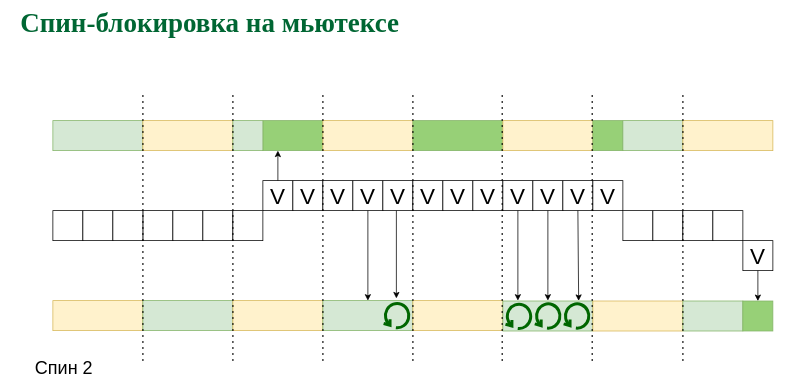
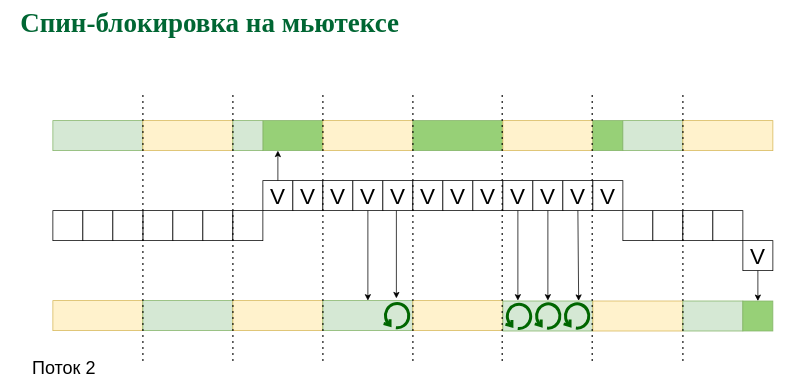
  <mxCell id="0" />
  <mxCell id="1" parent="0" />
  <mxCell id="2" value="" style="rounded=0;whiteSpace=wrap;html=1;fillColor=#d5e8d4;strokeColor=#82b366;" parent="1" vertex="1"><mxGeometry x="70" y="160" width="120" height="40" as="geometry" /></mxCell>
  <mxCell id="3" value="" style="rounded=0;whiteSpace=wrap;html=1;fillColor=#fff2cc;strokeColor=#d6b656;" parent="1" vertex="1"><mxGeometry x="190" y="160" width="120" height="40" as="geometry" /></mxCell>
  <mxCell id="4" value="" style="rounded=0;whiteSpace=wrap;html=1;fillColor=#fff2cc;strokeColor=#d6b656;" parent="1" vertex="1"><mxGeometry x="70" y="400" width="120" height="40" as="geometry" /></mxCell>
  <mxCell id="5" value="" style="rounded=0;whiteSpace=wrap;html=1;fillColor=#d5e8d4;strokeColor=#82b366;" parent="1" vertex="1"><mxGeometry x="190" y="400" width="120" height="40" as="geometry" /></mxCell>
  <mxCell id="6" value="" style="rounded=0;whiteSpace=wrap;html=1;strokeColor=#82b366;fillColor=#97D077;" parent="1" vertex="1"><mxGeometry x="350" y="160" width="80" height="40" as="geometry" /></mxCell>
  <mxCell id="7" value="" style="rounded=0;whiteSpace=wrap;html=1;fillColor=#d5e8d4;strokeColor=#82b366;" parent="1" vertex="1"><mxGeometry x="310" y="160" width="40" height="40" as="geometry" /></mxCell>
  <mxCell id="8" value="&lt;font style=&quot;font-size: 30px&quot;&gt;V&lt;/font&gt;" style="whiteSpace=wrap;html=1;aspect=fixed;" parent="1" vertex="1"><mxGeometry x="350" y="240" width="40" height="40" as="geometry" /></mxCell>
  <mxCell id="9" value="" style="whiteSpace=wrap;html=1;aspect=fixed;" parent="1" vertex="1"><mxGeometry x="70" y="280" width="40" height="40" as="geometry" /></mxCell>
  <mxCell id="10" value="&lt;font style=&quot;font-size: 30px&quot;&gt;V&lt;/font&gt;" style="whiteSpace=wrap;html=1;aspect=fixed;" parent="1" vertex="1"><mxGeometry x="390" y="240" width="40" height="40" as="geometry" /></mxCell>
  <mxCell id="11" value="" style="rounded=0;whiteSpace=wrap;html=1;fillColor=#fff2cc;strokeColor=#d6b656;" parent="1" vertex="1"><mxGeometry x="310" y="400" width="120" height="40" as="geometry" /></mxCell>
  <mxCell id="12" value="" style="whiteSpace=wrap;html=1;aspect=fixed;" parent="1" vertex="1"><mxGeometry x="110" y="280" width="40" height="40" as="geometry" /></mxCell>
  <mxCell id="13" value="" style="whiteSpace=wrap;html=1;aspect=fixed;" parent="1" vertex="1"><mxGeometry x="190" y="280" width="40" height="40" as="geometry" /></mxCell>
  <mxCell id="14" value="" style="whiteSpace=wrap;html=1;aspect=fixed;" parent="1" vertex="1"><mxGeometry x="150" y="280" width="40" height="40" as="geometry" /></mxCell>
  <mxCell id="15" value="" style="whiteSpace=wrap;html=1;aspect=fixed;" parent="1" vertex="1"><mxGeometry x="230" y="280" width="40" height="40" as="geometry" /></mxCell>
  <mxCell id="16" value="" style="whiteSpace=wrap;html=1;aspect=fixed;" parent="1" vertex="1"><mxGeometry x="270" y="280" width="40" height="40" as="geometry" /></mxCell>
  <mxCell id="17" value="" style="whiteSpace=wrap;html=1;aspect=fixed;" parent="1" vertex="1"><mxGeometry x="310" y="280" width="40" height="40" as="geometry" /></mxCell>
  <mxCell id="18" value="" style="rounded=0;whiteSpace=wrap;html=1;fillColor=#d5e8d4;strokeColor=#82b366;" parent="1" vertex="1"><mxGeometry x="430" y="400" width="120" height="40" as="geometry" /></mxCell>
  <mxCell id="19" value="" style="rounded=0;whiteSpace=wrap;html=1;fillColor=#fff2cc;strokeColor=#d6b656;" parent="1" vertex="1"><mxGeometry x="430" y="160" width="120" height="40" as="geometry" /></mxCell>
  <mxCell id="20" value="&lt;font style=&quot;font-size: 30px&quot;&gt;V&lt;/font&gt;" style="whiteSpace=wrap;html=1;aspect=fixed;" parent="1" vertex="1"><mxGeometry x="430" y="240" width="40" height="40" as="geometry" /></mxCell>
  <mxCell id="21" value="&lt;font style=&quot;font-size: 30px&quot;&gt;V&lt;/font&gt;" style="whiteSpace=wrap;html=1;aspect=fixed;" parent="1" vertex="1"><mxGeometry x="470" y="240" width="40" height="40" as="geometry" /></mxCell>
  <mxCell id="22" value="&lt;font style=&quot;font-size: 30px&quot;&gt;V&lt;/font&gt;" style="whiteSpace=wrap;html=1;aspect=fixed;" parent="1" vertex="1"><mxGeometry x="510" y="240" width="40" height="40" as="geometry" /></mxCell>
  <mxCell id="23" value="&lt;font style=&quot;font-size: 30px&quot;&gt;V&lt;/font&gt;" style="whiteSpace=wrap;html=1;aspect=fixed;" parent="1" vertex="1"><mxGeometry x="550" y="240" width="40" height="40" as="geometry" /></mxCell>
  <mxCell id="24" value="" style="rounded=0;whiteSpace=wrap;html=1;strokeColor=#82b366;fillColor=#97D077;" parent="1" vertex="1"><mxGeometry x="550" y="160" width="120" height="40" as="geometry" /></mxCell>
  <mxCell id="25" value="" style="shape=mxgraph.bpmn.loop;html=1;outlineConnect=0;fillColor=#97D077;aspect=fixed;strokeWidth=4;strokeColor=#006600;" parent="1" vertex="1"><mxGeometry x="511" y="402" width="35" height="35" as="geometry" /></mxCell>
  <mxCell id="26" value="" style="rounded=0;whiteSpace=wrap;html=1;fillColor=#fff2cc;strokeColor=#d6b656;" parent="1" vertex="1"><mxGeometry x="550" y="400" width="120" height="40" as="geometry" /></mxCell>
  <mxCell id="27" value="&lt;font style=&quot;font-size: 30px&quot;&gt;V&lt;/font&gt;" style="whiteSpace=wrap;html=1;aspect=fixed;" parent="1" vertex="1"><mxGeometry x="590" y="240" width="40" height="40" as="geometry" /></mxCell>
  <mxCell id="28" value="&lt;font style=&quot;font-size: 30px&quot;&gt;V&lt;/font&gt;" style="whiteSpace=wrap;html=1;aspect=fixed;" parent="1" vertex="1"><mxGeometry x="630" y="240" width="40" height="40" as="geometry" /></mxCell>
  <mxCell id="29" value="" style="rounded=0;whiteSpace=wrap;html=1;fillColor=#d5e8d4;strokeColor=#82b366;" parent="1" vertex="1"><mxGeometry x="670" y="400.5" width="120" height="40" as="geometry" /></mxCell>
  <mxCell id="30" value="" style="shape=mxgraph.bpmn.loop;html=1;outlineConnect=0;fillColor=#97D077;aspect=fixed;strokeWidth=4;strokeColor=#006600;" parent="1" vertex="1"><mxGeometry x="712.5" y="402.5" width="35" height="35" as="geometry" /></mxCell>
  <mxCell id="31" value="" style="shape=mxgraph.bpmn.loop;html=1;outlineConnect=0;fillColor=#97D077;aspect=fixed;strokeWidth=4;strokeColor=#006600;" parent="1" vertex="1"><mxGeometry x="751" y="402.5" width="35" height="35" as="geometry" /></mxCell>
  <mxCell id="32" value="" style="shape=mxgraph.bpmn.loop;html=1;outlineConnect=0;fillColor=#97D077;aspect=fixed;strokeWidth=4;strokeColor=#006600;" parent="1" vertex="1"><mxGeometry x="673.5" y="403" width="35" height="35" as="geometry" /></mxCell>
  <mxCell id="33" value="" style="rounded=0;whiteSpace=wrap;html=1;fillColor=#fff2cc;strokeColor=#d6b656;" parent="1" vertex="1"><mxGeometry x="670" y="160" width="120" height="40" as="geometry" /></mxCell>
  <mxCell id="34" value="&lt;font style=&quot;font-size: 30px&quot;&gt;V&lt;/font&gt;" style="whiteSpace=wrap;html=1;aspect=fixed;" parent="1" vertex="1"><mxGeometry x="670" y="240" width="40" height="40" as="geometry" /></mxCell>
  <mxCell id="35" value="&lt;font style=&quot;font-size: 30px&quot;&gt;V&lt;/font&gt;" style="whiteSpace=wrap;html=1;aspect=fixed;" parent="1" vertex="1"><mxGeometry x="710" y="240" width="40" height="40" as="geometry" /></mxCell>
  <mxCell id="36" value="&lt;font style=&quot;font-size: 30px&quot;&gt;V&lt;/font&gt;" style="whiteSpace=wrap;html=1;aspect=fixed;" parent="1" vertex="1"><mxGeometry x="750" y="240" width="40" height="40" as="geometry" /></mxCell>
  <mxCell id="37" value="&lt;font style=&quot;font-size: 30px&quot;&gt;V&lt;/font&gt;" style="whiteSpace=wrap;html=1;aspect=fixed;" parent="1" vertex="1"><mxGeometry x="790" y="240" width="40" height="40" as="geometry" /></mxCell>
  <mxCell id="38" value="" style="rounded=0;whiteSpace=wrap;html=1;strokeColor=#82b366;fillColor=#97D077;" parent="1" vertex="1"><mxGeometry x="790" y="160" width="40" height="40" as="geometry" /></mxCell>
  <mxCell id="39" value="" style="whiteSpace=wrap;html=1;aspect=fixed;" parent="1" vertex="1"><mxGeometry x="830" y="280" width="40" height="40" as="geometry" /></mxCell>
  <mxCell id="40" value="" style="whiteSpace=wrap;html=1;aspect=fixed;" parent="1" vertex="1"><mxGeometry x="870" y="280" width="40" height="40" as="geometry" /></mxCell>
  <mxCell id="41" value="" style="rounded=0;whiteSpace=wrap;html=1;strokeColor=#82b366;fillColor=#d5e8d4;" parent="1" vertex="1"><mxGeometry x="830" y="160" width="80" height="40" as="geometry" /></mxCell>
  <mxCell id="42" value="" style="rounded=0;whiteSpace=wrap;html=1;fillColor=#fff2cc;strokeColor=#d6b656;" parent="1" vertex="1"><mxGeometry x="790" y="400.5" width="120" height="40" as="geometry" /></mxCell>
  <mxCell id="43" value="" style="rounded=0;whiteSpace=wrap;html=1;strokeColor=#82b366;fillColor=#d5e8d4;" parent="1" vertex="1"><mxGeometry x="910" y="400.5" width="80" height="40" as="geometry" /></mxCell>
  <mxCell id="44" value="" style="rounded=0;whiteSpace=wrap;html=1;strokeColor=#82b366;fillColor=#97D077;" parent="1" vertex="1"><mxGeometry x="990" y="400.5" width="40" height="40" as="geometry" /></mxCell>
  <mxCell id="45" value="" style="whiteSpace=wrap;html=1;aspect=fixed;" parent="1" vertex="1"><mxGeometry x="910" y="280" width="40" height="40" as="geometry" /></mxCell>
  <mxCell id="46" value="" style="whiteSpace=wrap;html=1;aspect=fixed;" parent="1" vertex="1"><mxGeometry x="950" y="280" width="40" height="40" as="geometry" /></mxCell>
  <mxCell id="47" value="&lt;font style=&quot;font-size: 30px&quot;&gt;V&lt;/font&gt;" style="whiteSpace=wrap;html=1;aspect=fixed;" parent="1" vertex="1"><mxGeometry x="990" y="320" width="40" height="40" as="geometry" /></mxCell>
  <mxCell id="48" value="" style="rounded=0;whiteSpace=wrap;html=1;fillColor=#fff2cc;strokeColor=#d6b656;" parent="1" vertex="1"><mxGeometry x="910" y="160" width="120" height="40" as="geometry" /></mxCell>
  <mxCell id="49" value="" style="endArrow=classic;html=1;entryX=0.25;entryY=1;entryDx=0;entryDy=0;exitX=0.5;exitY=0;exitDx=0;exitDy=0;" parent="1" source="8" target="6" edge="1"><mxGeometry width="50" height="50" relative="1" as="geometry"><mxPoint x="390" y="330" as="sourcePoint" /><mxPoint x="250" y="580" as="targetPoint" /></mxGeometry></mxCell>
  <mxCell id="50" value="" style="endArrow=classic;html=1;exitX=0.5;exitY=1;exitDx=0;exitDy=0;entryX=0.5;entryY=0;entryDx=0;entryDy=0;" edge="1" parent="1" source="21" target="18"><mxGeometry width="50" height="50" relative="1" as="geometry"><mxPoint x="490" y="398" as="sourcePoint" /><mxPoint x="450" y="370" as="targetPoint" /></mxGeometry></mxCell>
  <mxCell id="51" value="" style="endArrow=classic;html=1;exitX=0.5;exitY=1;exitDx=0;exitDy=0;" edge="1" parent="1" source="34"><mxGeometry width="50" height="50" relative="1" as="geometry"><mxPoint x="690" y="400" as="sourcePoint" /><mxPoint x="690" y="400" as="targetPoint" /></mxGeometry></mxCell>
  <mxCell id="52" value="" style="endArrow=classic;html=1;" edge="1" parent="1"><mxGeometry width="50" height="50" relative="1" as="geometry"><mxPoint x="528" y="280" as="sourcePoint" /><mxPoint x="528" y="397" as="targetPoint" /></mxGeometry></mxCell>
  <mxCell id="53" value="" style="endArrow=none;dashed=1;html=1;dashPattern=1 3;strokeWidth=2;" edge="1" parent="1"><mxGeometry width="50" height="50" relative="1" as="geometry"><mxPoint x="190" y="480" as="sourcePoint" /><mxPoint x="190" y="120" as="targetPoint" /></mxGeometry></mxCell>
  <mxCell id="54" value="" style="endArrow=none;dashed=1;html=1;dashPattern=1 3;strokeWidth=2;" edge="1" parent="1"><mxGeometry width="50" height="50" relative="1" as="geometry"><mxPoint x="310" y="480" as="sourcePoint" /><mxPoint x="310" y="120" as="targetPoint" /></mxGeometry></mxCell>
  <mxCell id="55" value="" style="endArrow=none;dashed=1;html=1;dashPattern=1 3;strokeWidth=2;" edge="1" parent="1"><mxGeometry width="50" height="50" relative="1" as="geometry"><mxPoint x="430" y="480" as="sourcePoint" /><mxPoint x="430" y="120" as="targetPoint" /></mxGeometry></mxCell>
  <mxCell id="56" value="" style="endArrow=none;dashed=1;html=1;dashPattern=1 3;strokeWidth=2;" edge="1" parent="1"><mxGeometry width="50" height="50" relative="1" as="geometry"><mxPoint x="550" y="480" as="sourcePoint" /><mxPoint x="550" y="120" as="targetPoint" /></mxGeometry></mxCell>
  <mxCell id="57" value="" style="endArrow=none;dashed=1;html=1;dashPattern=1 3;strokeWidth=2;" edge="1" parent="1"><mxGeometry width="50" height="50" relative="1" as="geometry"><mxPoint x="669.17" y="480" as="sourcePoint" /><mxPoint x="669.17" y="120" as="targetPoint" /></mxGeometry></mxCell>
  <mxCell id="58" value="" style="endArrow=none;dashed=1;html=1;dashPattern=1 3;strokeWidth=2;" edge="1" parent="1"><mxGeometry width="50" height="50" relative="1" as="geometry"><mxPoint x="789.17" y="480" as="sourcePoint" /><mxPoint x="789.17" y="120" as="targetPoint" /></mxGeometry></mxCell>
  <mxCell id="59" value="" style="endArrow=none;dashed=1;html=1;dashPattern=1 3;strokeWidth=2;" edge="1" parent="1"><mxGeometry width="50" height="50" relative="1" as="geometry"><mxPoint x="910" y="480" as="sourcePoint" /><mxPoint x="910" y="120" as="targetPoint" /></mxGeometry></mxCell>
- <mxCell id="60" value="&lt;font style=&quot;font-size: 24px&quot;&gt;Спин 2&lt;/font&gt;" style="text;html=1;strokeColor=none;fillColor=none;align=center;verticalAlign=middle;whiteSpace=wrap;rounded=0;" vertex="1" parent="1"><mxGeometry x="20" y="480" width="130" height="20" as="geometry" /></mxCell>
+ <mxCell id="60" value="&lt;font style=&quot;font-size: 24px&quot;&gt;Поток 2&lt;/font&gt;" style="text;html=1;strokeColor=none;fillColor=none;align=center;verticalAlign=middle;whiteSpace=wrap;rounded=0;" vertex="1" parent="1"><mxGeometry x="20" y="480" width="130" height="20" as="geometry" /></mxCell>
  <mxCell id="61" value="&lt;font face=&quot;Garamond&quot; color=&quot;#006633&quot; size=&quot;1&quot;&gt;&lt;b style=&quot;font-size: 36px&quot;&gt;Спин-блокировка на мьютексе&lt;/b&gt;&lt;/font&gt;" style="text;html=1;align=left;verticalAlign=middle;whiteSpace=wrap;rounded=0;" vertex="1" parent="1"><mxGeometry x="25" y="20" width="920" height="20" as="geometry" /></mxCell>
  <mxCell id="62" value="" style="endArrow=classic;html=1;exitX=0.5;exitY=1;exitDx=0;exitDy=0;" edge="1" parent="1" source="35"><mxGeometry width="50" height="50" relative="1" as="geometry"><mxPoint x="700" y="290" as="sourcePoint" /><mxPoint x="730" y="400" as="targetPoint" /></mxGeometry></mxCell>
  <mxCell id="63" value="" style="endArrow=classic;html=1;exitX=0.5;exitY=1;exitDx=0;exitDy=0;entryX=0.842;entryY=-0.005;entryDx=0;entryDy=0;entryPerimeter=0;" edge="1" parent="1" source="36" target="29"><mxGeometry width="50" height="50" relative="1" as="geometry"><mxPoint x="710" y="300" as="sourcePoint" /><mxPoint x="769" y="390" as="targetPoint" /></mxGeometry></mxCell>
  <mxCell id="64" value="" style="endArrow=classic;html=1;fontColor=#006633;exitX=0.5;exitY=1;exitDx=0;exitDy=0;entryX=0.5;entryY=0;entryDx=0;entryDy=0;" edge="1" parent="1" source="47" target="44"><mxGeometry width="50" height="50" relative="1" as="geometry"><mxPoint x="840" y="240" as="sourcePoint" /><mxPoint x="890" y="190" as="targetPoint" /></mxGeometry></mxCell>
